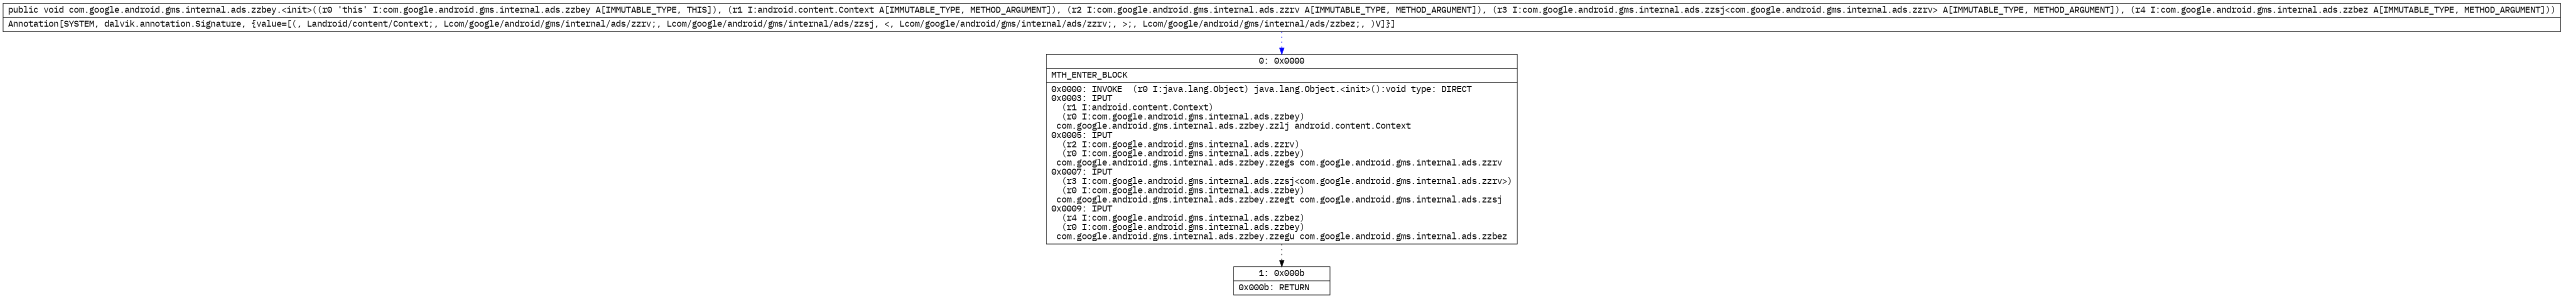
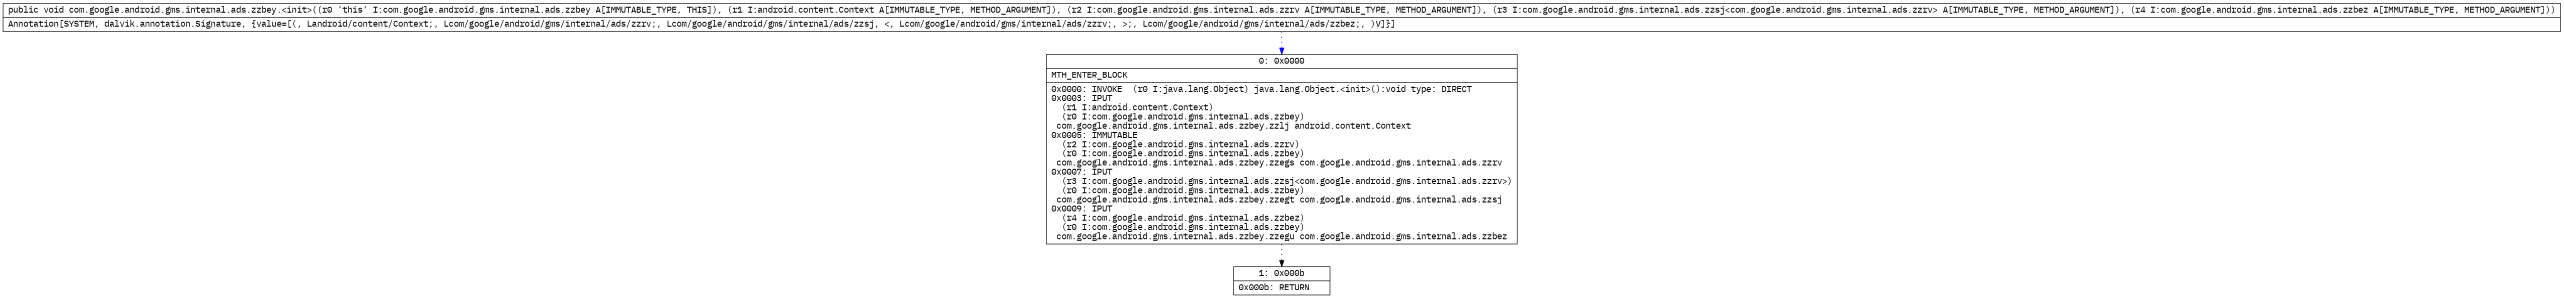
  digraph {
    fontname="IBM Plex Mono"
    node [shape=record fontname="IBM Plex Mono"]
    edge [style=dotted fontname="IBM Plex Mono"]
-   n1 [label="{0\:\ 0x0000|MTH_ENTER_BLOCK\l|0x0000: INVOKE  (r0 I:java.lang.Object) java.lang.Object.\<init\>():void type: DIRECT \l0x0003: IPUT  \l  (r1 I:android.content.Context)\l  (r0 I:com.google.android.gms.internal.ads.zzbey)\l com.google.android.gms.internal.ads.zzbey.zzlj android.content.Context \l0x0005: IPUT  \l  (r2 I:com.google.android.gms.internal.ads.zzrv)\l  (r0 I:com.google.android.gms.internal.ads.zzbey)\l com.google.android.gms.internal.ads.zzbey.zzegs com.google.android.gms.internal.ads.zzrv \l0x0007: IPUT  \l  (r3 I:com.google.android.gms.internal.ads.zzsj\<com.google.android.gms.internal.ads.zzrv\>)\l  (r0 I:com.google.android.gms.internal.ads.zzbey)\l com.google.android.gms.internal.ads.zzbey.zzegt com.google.android.gms.internal.ads.zzsj \l0x0009: IPUT  \l  (r4 I:com.google.android.gms.internal.ads.zzbez)\l  (r0 I:com.google.android.gms.internal.ads.zzbey)\l com.google.android.gms.internal.ads.zzbey.zzegu com.google.android.gms.internal.ads.zzbez \l}"]
+   n1 [label="{0\:\ 0x0000|MTH_ENTER_BLOCK\l|0x0000: INVOKE  (r0 I:java.lang.Object) java.lang.Object.\<init\>():void type: DIRECT \l0x0003: IPUT  \l  (r1 I:android.content.Context)\l  (r0 I:com.google.android.gms.internal.ads.zzbey)\l com.google.android.gms.internal.ads.zzbey.zzlj android.content.Context \l0x0005: IMMUTABLE  \l  (r2 I:com.google.android.gms.internal.ads.zzrv)\l  (r0 I:com.google.android.gms.internal.ads.zzbey)\l com.google.android.gms.internal.ads.zzbey.zzegs com.google.android.gms.internal.ads.zzrv \l0x0007: IPUT  \l  (r3 I:com.google.android.gms.internal.ads.zzsj\<com.google.android.gms.internal.ads.zzrv\>)\l  (r0 I:com.google.android.gms.internal.ads.zzbey)\l com.google.android.gms.internal.ads.zzbey.zzegt com.google.android.gms.internal.ads.zzsj \l0x0009: IPUT  \l  (r4 I:com.google.android.gms.internal.ads.zzbez)\l  (r0 I:com.google.android.gms.internal.ads.zzbey)\l com.google.android.gms.internal.ads.zzbey.zzegu com.google.android.gms.internal.ads.zzbez \l}"]
    n2 [label="{1\:\ 0x000b|0x000b: RETURN   \l}"]
    n3 [label="{public void com.google.android.gms.internal.ads.zzbey.\<init\>((r0 'this' I:com.google.android.gms.internal.ads.zzbey A[IMMUTABLE_TYPE, THIS]), (r1 I:android.content.Context A[IMMUTABLE_TYPE, METHOD_ARGUMENT]), (r2 I:com.google.android.gms.internal.ads.zzrv A[IMMUTABLE_TYPE, METHOD_ARGUMENT]), (r3 I:com.google.android.gms.internal.ads.zzsj\<com.google.android.gms.internal.ads.zzrv\> A[IMMUTABLE_TYPE, METHOD_ARGUMENT]), (r4 I:com.google.android.gms.internal.ads.zzbez A[IMMUTABLE_TYPE, METHOD_ARGUMENT]))  | Annotation[SYSTEM, dalvik.annotation.Signature, \{value=[(, Landroid\/content\/Context;, Lcom\/google\/android\/gms\/internal\/ads\/zzrv;, Lcom\/google\/android\/gms\/internal\/ads\/zzsj, \<, Lcom\/google\/android\/gms\/internal\/ads\/zzrv;, \>;, Lcom\/google\/android\/gms\/internal\/ads\/zzbez;, )V]\}]\l}"]
    n1 -> n2 [color=black]
    n3 -> n1 [color=blue]
  }
